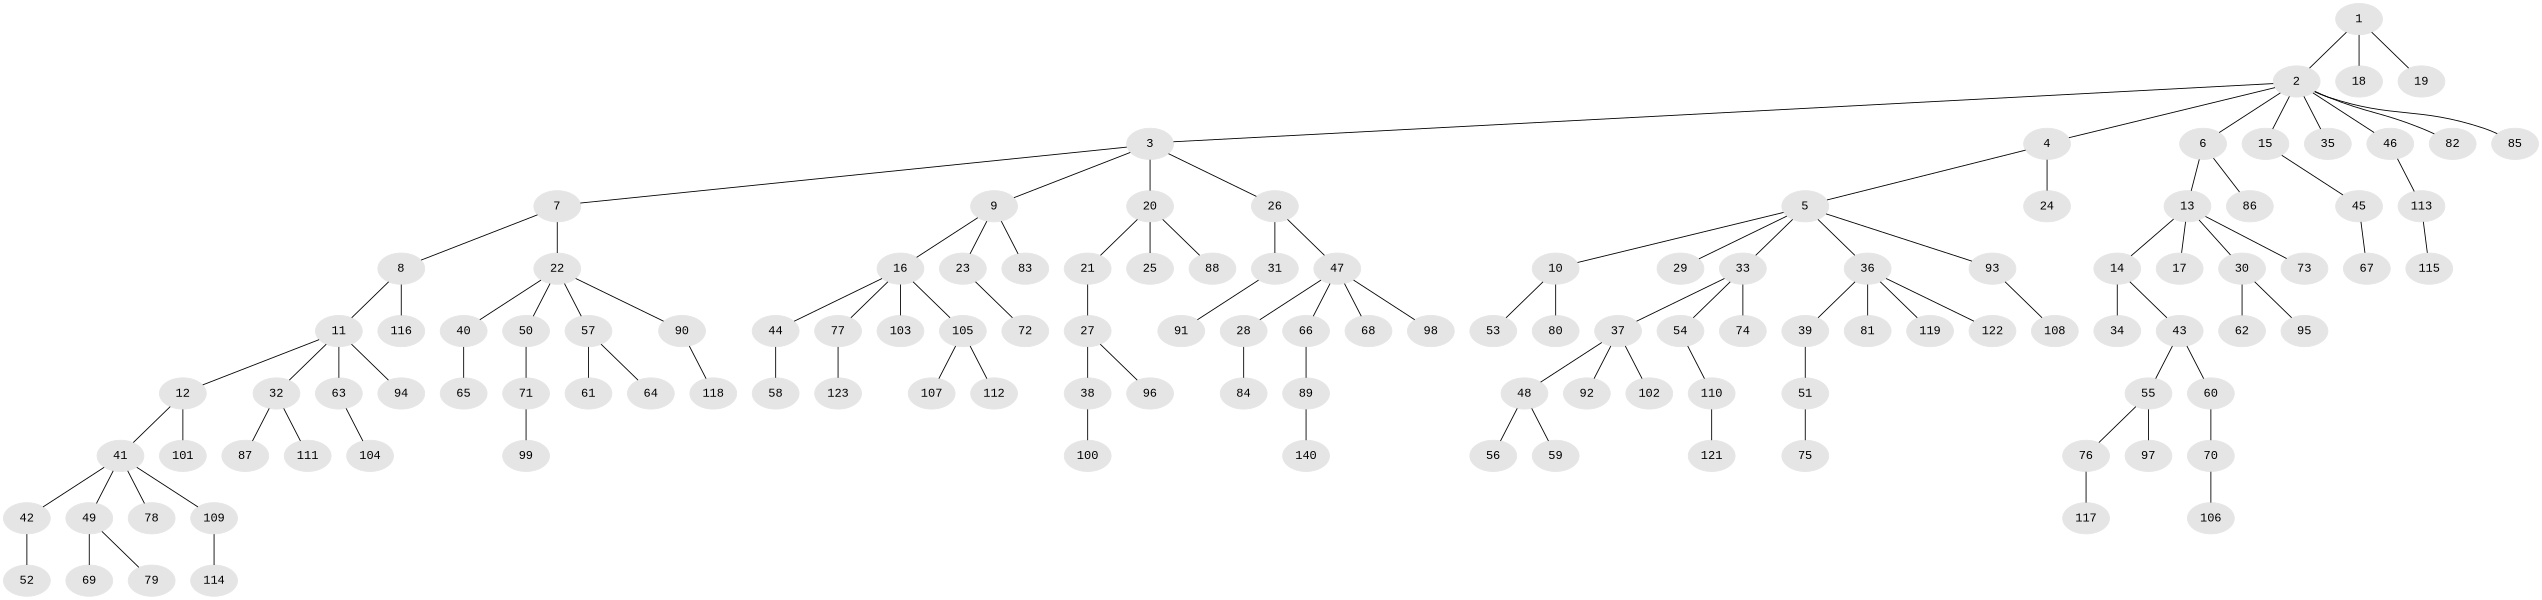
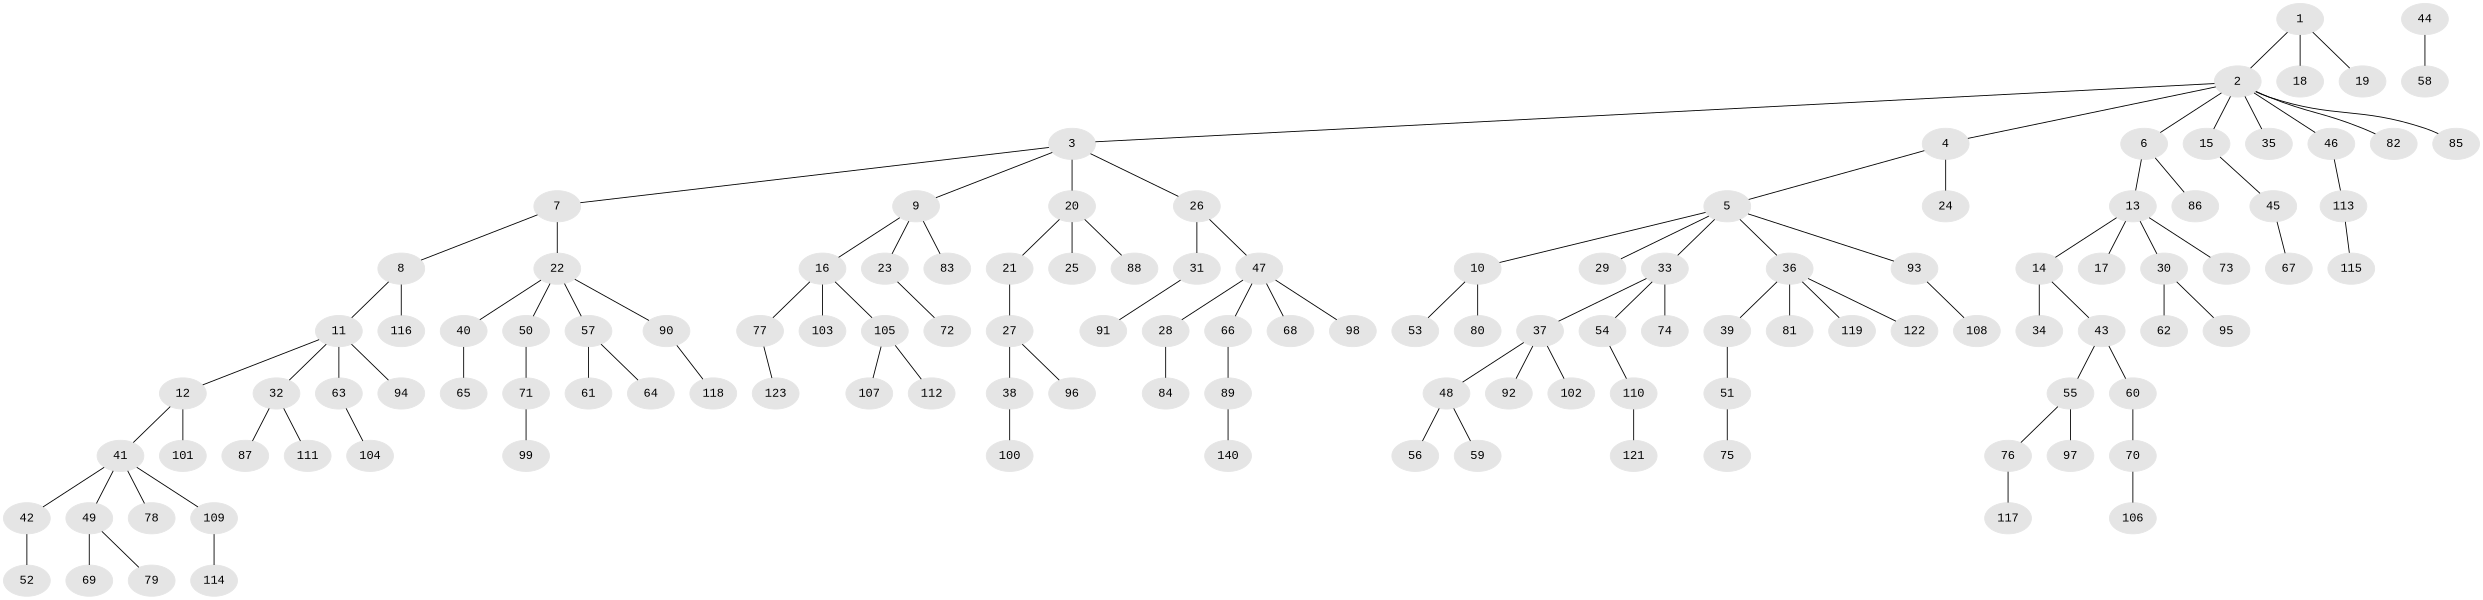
  graph {
    fontname="Liberation Mono"
    node [color=gray90 fontname="Liberation Mono" style=filled]
    edge [fontname="Liberation Mono"]
    1
    2
    18
    19
    3
    4
    6
    15
    35
    46
    82
    85
    7
    9
    20
    26
    5
    24
    13
    86
    45
    113
    8
    22
    16
    23
    83
    21
    25
    88
    31
    47
    10
    29
    33
    36
    93
    53
    80
    37
    54
    74
    39
    81
    119
    122
    108
    14
    17
    30
    73
    11
    116
    40
    50
    57
    90
    12
    32
    63
    94
    44
    77
    103
    105
    72
    41
    101
    87
    111
    104
    42
    49
    78
    109
    34
    43
    62
    95
    55
    60
    67
    58
    123
    107
    112
    27
    38
    96
    65
    71
    61
    64
    118
    28
    84
    91
    66
    68
    98
    100
    48
    92
    102
    110
    51
    56
    59
    75
    52
    69
    79
    114
    76
    97
    70
    115
    89
    99
    121
    117
    106
    n123 [label=140]
    1 -- 2
    1 -- 18
    1 -- 19
    2 -- 3
    2 -- 4
    2 -- 6
    2 -- 15
    2 -- 35
    2 -- 46
    2 -- 82
    2 -- 85
    3 -- 7
    3 -- 9
    3 -- 20
    3 -- 26
    4 -- 5
    4 -- 24
    6 -- 13
    6 -- 86
    15 -- 45
    46 -- 113
    7 -- 8
    7 -- 22
    9 -- 16
    9 -- 23
    9 -- 83
    20 -- 21
    20 -- 25
    20 -- 88
    26 -- 31
    26 -- 47
    5 -- 10
    5 -- 29
    5 -- 33
    5 -- 36
    5 -- 93
    13 -- 14
    13 -- 17
    13 -- 30
    13 -- 73
    45 -- 67
    113 -- 115
    8 -- 11
    8 -- 116
    22 -- 40
    22 -- 50
    22 -- 57
    22 -- 90
-   16 -- 44
    16 -- 77
    16 -- 103
    16 -- 105
    23 -- 72
    21 -- 27
    31 -- 91
    47 -- 28
    47 -- 66
    47 -- 68
    47 -- 98
    10 -- 53
    10 -- 80
    33 -- 37
    33 -- 54
    33 -- 74
    36 -- 39
    36 -- 81
    36 -- 119
    36 -- 122
    93 -- 108
    37 -- 48
    37 -- 92
    37 -- 102
    54 -- 110
    39 -- 51
    14 -- 34
    14 -- 43
    30 -- 62
    30 -- 95
    11 -- 12
    11 -- 32
    11 -- 63
    11 -- 94
    40 -- 65
    50 -- 71
    57 -- 61
    57 -- 64
    90 -- 118
    12 -- 41
    12 -- 101
    32 -- 87
    32 -- 111
    63 -- 104
    44 -- 58
    77 -- 123
    105 -- 107
    105 -- 112
    41 -- 42
    41 -- 49
    41 -- 78
    41 -- 109
    42 -- 52
    49 -- 69
    49 -- 79
    109 -- 114
    43 -- 55
    43 -- 60
    55 -- 76
    55 -- 97
    60 -- 70
    27 -- 38
    27 -- 96
    38 -- 100
    71 -- 99
    28 -- 84
    66 -- 89
    48 -- 56
    48 -- 59
    110 -- 121
    51 -- 75
    76 -- 117
    70 -- 106
    89 -- n123
  }
